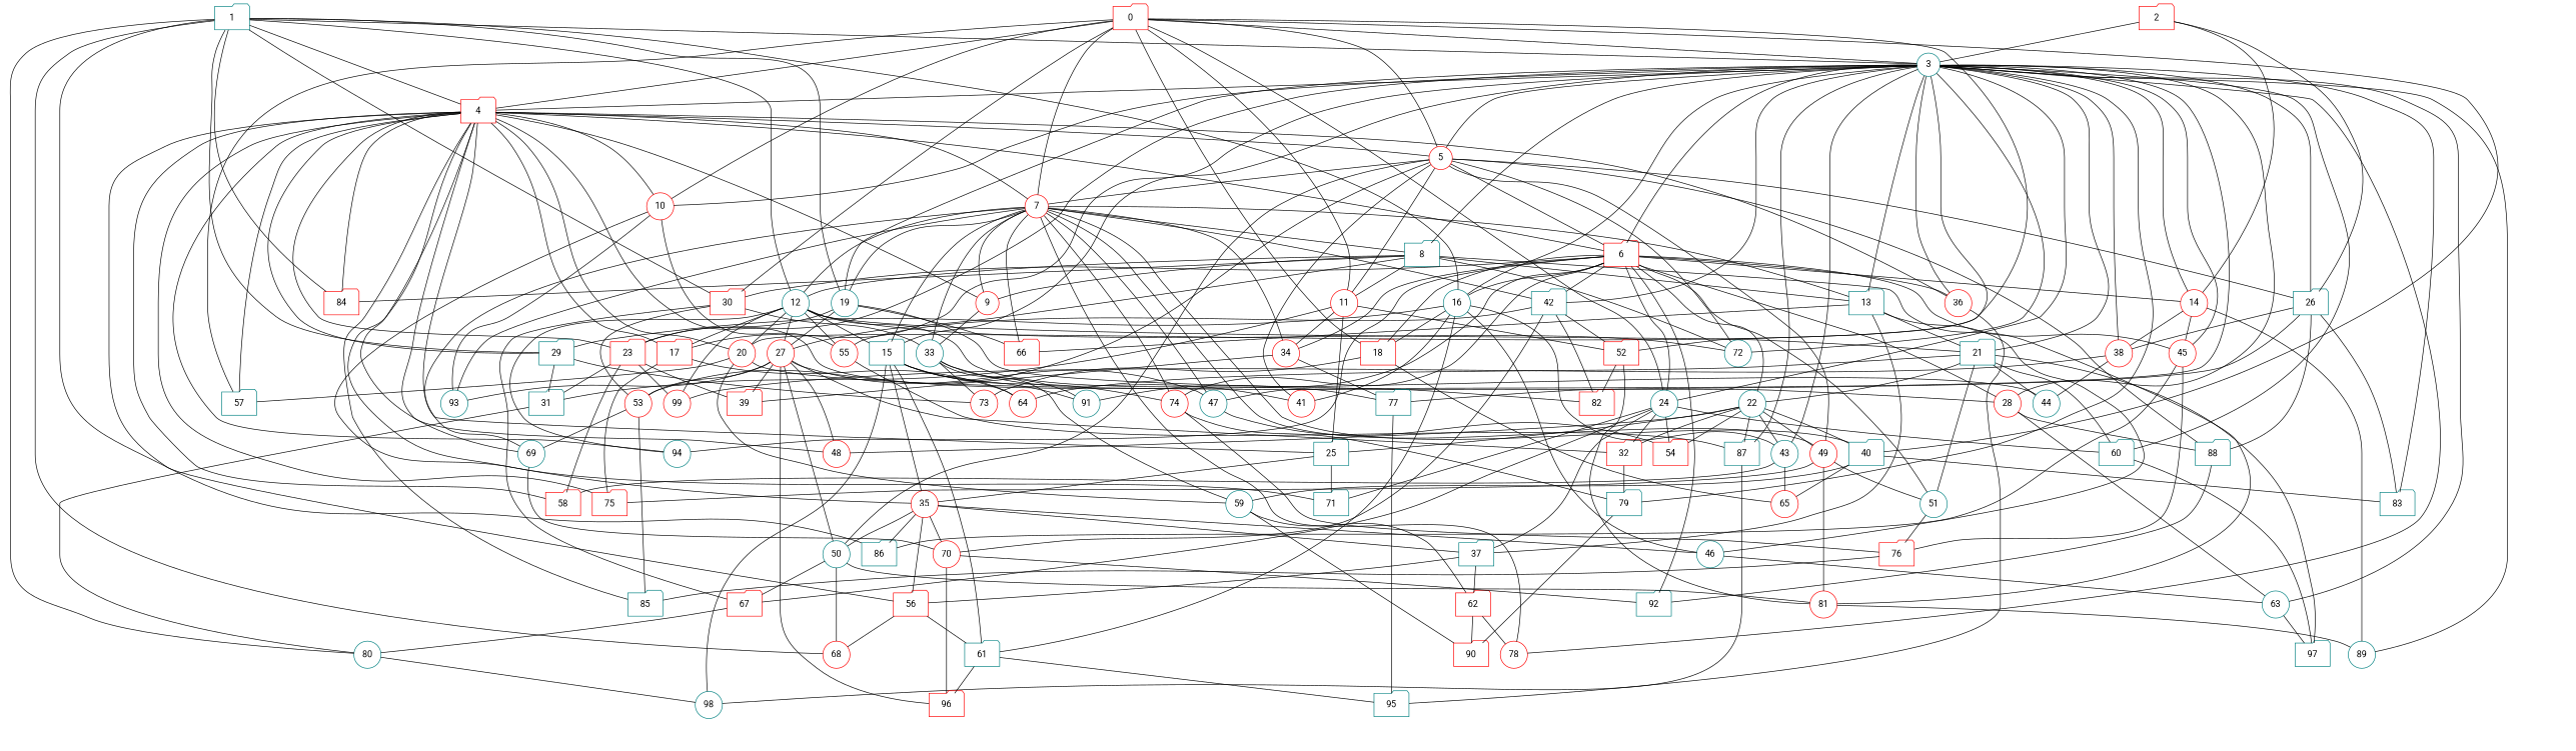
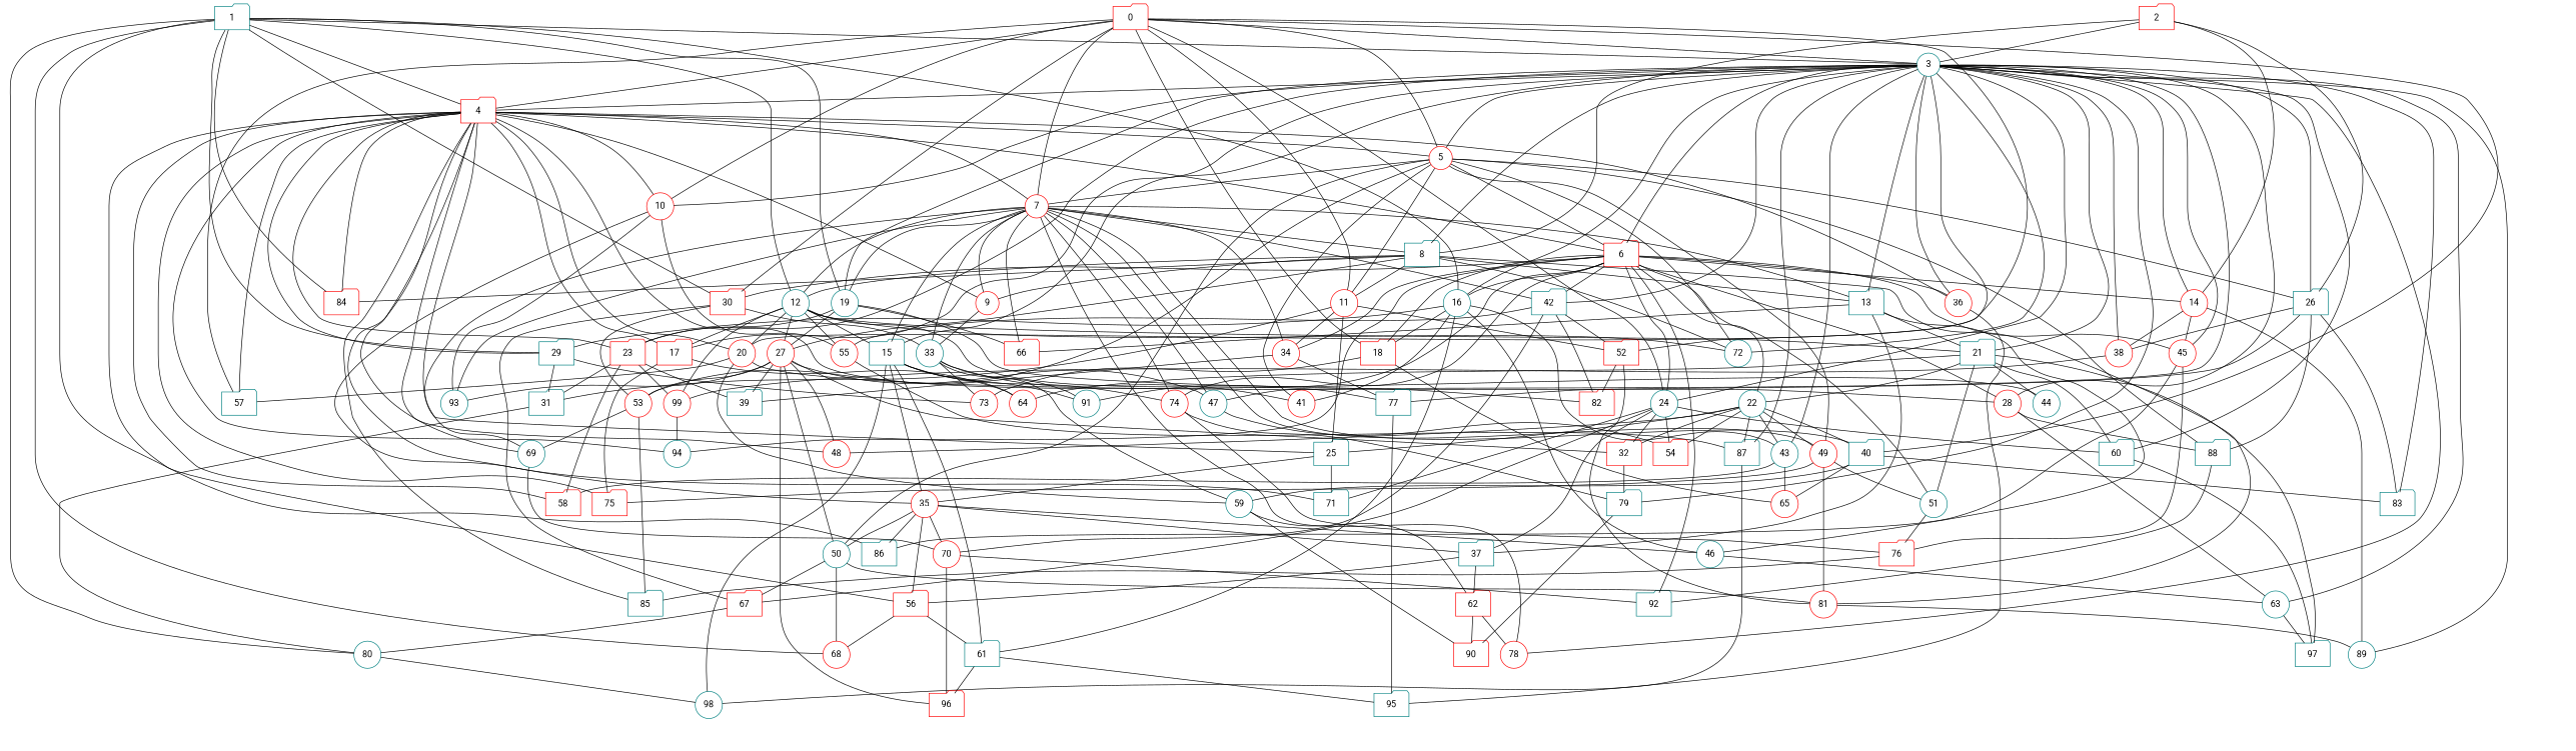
  strict graph {
    fontname=Roboto
    node [color=red fontname=Roboto shape=circle]
    edge [fontname=Roboto is_available=True prob=1.0]
    0 [shape=folder]
    3 [color=teal]
    4 [shape=folder]
    5
    7
    10
    11
    18 [shape=folder]
    20
    24 [color=teal]
    30 [shape=folder]
    40 [color=teal shape=folder]
    57 [color=teal shape=folder]
    16 [color=teal]
    19 [color=teal]
    8 [color=teal shape=folder]
    14
    26 [color=teal shape=folder]
    6 [shape=folder]
    13 [color=teal shape=folder]
    15 [color=teal shape=folder]
    17 [shape=folder]
    21 [color=teal shape=folder]
    23 [shape=folder]
    28
    36
    38
    42 [color=teal shape=folder]
    43 [color=teal]
    45
    47 [color=teal]
    52 [shape=folder]
    60 [color=teal shape=folder]
    63 [color=teal]
    72 [color=teal]
    78
    79 [color=teal shape=folder]
    83 [color=teal shape=folder]
    87 [color=teal shape=folder]
    89 [color=teal]
    29 [color=teal shape=folder]
    84 [shape=folder]
    9
    25 [color=teal shape=folder]
    44 [color=teal]
    48
    56 [shape=folder]
    58 [shape=folder]
    69 [color=teal]
    71 [color=teal shape=folder]
    75 [shape=folder]
    85 [color=teal shape=folder]
    94 [color=teal]
    41
    49
    50 [color=teal]
    53
    88 [color=teal shape=folder]
    12 [color=teal]
    34
    74
    33 [color=teal]
    66 [shape=folder]
    93 [color=teal]
    35
    55
    31 [color=teal shape=folder]
    65
    73
    59 [color=teal]
    37 [color=teal shape=folder]
    32 [shape=folder]
    54 [shape=folder]
    67 [shape=folder]
    1 [color=teal shape=folder]
    68
    80 [color=teal]
    86 [color=teal shape=folder]
    27
    77 [color=teal shape=folder]
    99
    46 [color=teal]
    61 [color=teal shape=folder]
    82 [shape=folder]
    98 [color=teal]
    2 [shape=folder]
    81
    22 [color=teal]
    51 [color=teal]
    91 [color=teal]
    92 [color=teal shape=folder]
    64
    97 [color=teal shape=folder]
-   39 [shape=folder]
+   39 [color=teal shape=folder]
    95 [color=teal shape=folder]
    70
    76 [shape=folder]
    90 [shape=folder]
    96 [shape=folder]
    62 [shape=folder]
    0 -- 3 [prob=0.353692035718]
    0 -- 4 [prob=0.820473157103]
    0 -- 5 [prob=0.239355552521]
    0 -- 7 [prob=0.876767616951]
    0 -- 10 [prob=0.713434480933]
    0 -- 11
    0 -- 18 [prob=0.917041112291]
    0 -- 20 [prob=0.043168856378]
    0 -- 24 [prob=0.631572242409]
    0 -- 30 [prob=0.200813213759]
    0 -- 40 [prob=0.33400037649]
    0 -- 57 [prob=0.462092977515]
    3 -- 4 [prob=0.431556492768]
    3 -- 5 [prob=0.811700890086]
    3 -- 10 [prob=0.286820700565]
    3 -- 24 [prob=0.996349767717]
    3 -- 16 [prob=0.759183089714]
    3 -- 19 [prob=0.760550629298]
    3 -- 8 [prob=0.833159297012]
    3 -- 14 [prob=0.658665550821]
    3 -- 26 [prob=0.0939554709791]
    3 -- 6 [prob=0.323666783009]
    3 -- 13 [prob=0.389265970315]
    3 -- 15
    3 -- 17 [prob=0.526439498907]
    3 -- 21 [prob=0.374674273664]
    3 -- 23 [prob=0.383323380355]
    3 -- 28
    3 -- 36
    3 -- 38 [prob=0.338452268993]
    3 -- 42 [prob=0.621436871962]
    3 -- 43 [prob=0.447967197827]
    3 -- 45 [prob=0.721804853637]
    3 -- 47
    3 -- 52 [prob=0.201407168284]
    3 -- 60 [prob=0.710967103605]
    3 -- 63 [prob=0.498353540373]
    3 -- 72 [prob=0.369434158101]
    3 -- 78 [prob=0.526249123718]
    3 -- 79 [prob=0.277549335345]
    3 -- 83 [prob=0.544492277269]
    3 -- 87
    3 -- 89 [prob=0.726371246402]
    4 -- 5 [prob=0.00967006784767]
    4 -- 7 [prob=0.456699420477]
    4 -- 10 [prob=0.091205823124]
    4 -- 20
    4 -- 57
    4 -- 6 [prob=0.737973192955]
    4 -- 17 [prob=0.00210064231097]
    4 -- 23
    4 -- 36 [prob=0.35586225934]
    4 -- 29
    4 -- 84 [prob=0.757732715928]
    4 -- 9 [prob=0.798939993026]
    4 -- 25 [prob=0.229218921128]
    4 -- 44
    4 -- 48 [prob=0.381612168761]
    4 -- 56
    4 -- 58 [prob=0.0569116334971]
    4 -- 69
    4 -- 71 [prob=0.255297165873]
    4 -- 75 [prob=0.524254578397]
    4 -- 85 [prob=0.255172624465]
    4 -- 94 [prob=0.537571975228]
    5 -- 7
    5 -- 11 [prob=0.0424901926225]
    5 -- 26 [prob=0.00263648369693]
    5 -- 6
    5 -- 72
    5 -- 41 [prob=0.934990578129]
    5 -- 49 [prob=0.75952192767]
    5 -- 50
    5 -- 53 [prob=0.680628596914]
    5 -- 88 [prob=0.0198394993416]
    7 -- 40
    7 -- 19 [prob=0.174119815223]
    7 -- 8 [prob=0.0754946847756]
    7 -- 13
    7 -- 15 [prob=0.745576693492]
    7 -- 42 [prob=0.679751076828]
    7 -- 47 [prob=0.922674189604]
    7 -- 78 [prob=0.841035494235]
    7 -- 9 [prob=0.00704868817557]
    7 -- 69
    7 -- 49
    7 -- 12
    7 -- 34
    7 -- 74
    7 -- 33 [prob=0.0227887589009]
    7 -- 66 [prob=0.374504503051]
    7 -- 93
    10 -- 93 [prob=0.878728425055]
    10 -- 35
    10 -- 55 [prob=0.0428562520843]
    11 -- 52
    11 -- 25 [prob=0.750269682663]
    11 -- 34 [prob=0.0022891287645]
    11 -- 31 [prob=0.0978714646953]
    18 -- 65 [prob=0.248703281466]
    18 -- 73 [prob=0.0255825070492]
    20 -- 57 [prob=0.626829366196]
    20 -- 28 [prob=0.0776541935889]
    20 -- 59 [prob=0.633757497038]
    24 -- 60 [prob=0.574211179884]
    24 -- 71 [prob=0.368351204478]
    24 -- 37
    24 -- 32 [prob=0.747058023208]
    24 -- 54 [prob=0.47293950659]
    24 -- 67 [prob=0.306822345327]
    30 -- 53 [prob=0.895331869423]
    30 -- 33
    30 -- 67 [prob=0.535699389803]
    40 -- 83 [prob=0.710191110794]
    40 -- 65
    40 -- 59 [prob=0.667254581583]
    16 -- 18 [prob=0.552087368045]
    16 -- 43 [prob=0.656279087776]
    16 -- 29 [prob=0.96092336735]
    16 -- 41 [prob=0.0173422019707]
    16 -- 46
    16 -- 61 [prob=0.590291800808]
    19 -- 23 [prob=0.467536712875]
    19 -- 66 [prob=0.163124714569]
    19 -- 27 [prob=0.0999116843429]
    19 -- 82
    8 -- 11 [prob=0.0584296023078]
    8 -- 13 [prob=0.206884824598]
    8 -- 72 [prob=0.763025145037]
    8 -- 84 [prob=0.612914261474]
    8 -- 9 [prob=0.255324252029]
    8 -- 12 [prob=0.125948356418]
    8 -- 27 [prob=0.170612295746]
    8 -- 81
    14 -- 38 [prob=0.378207932265]
    14 -- 45 [prob=0.553760501421]
    14 -- 89 [prob=0.626817243125]
    26 -- 38 [prob=0.68606845555]
    26 -- 83
    26 -- 88 [prob=0.27932661598]
    26 -- 77 [prob=0.547232188469]
    6 -- 18
    6 -- 24 [prob=0.388312422104]
    6 -- 30 [prob=0.28629059935]
    6 -- 16
    6 -- 14 [prob=0.221460024854]
    6 -- 28 [prob=0.841767867363]
    6 -- 36
    6 -- 42 [prob=0.287799116525]
    6 -- 45 [prob=0.906833919223]
    6 -- 94 [prob=0.402455371384]
    6 -- 34 [prob=0.230784895122]
    6 -- 74
    6 -- 22 [prob=0.379781308281]
    6 -- 51 [prob=0.420751268053]
    6 -- 91 [prob=0.691973572262]
    6 -- 92 [prob=0.787914389435]
    13 -- 21 [prob=0.487102846755]
    13 -- 66 [prob=0.995191515192]
    13 -- 37
    13 -- 46
    15 -- 74 [prob=0.04667555222]
    15 -- 35 [prob=0.849301792403]
    15 -- 61
    15 -- 98 [prob=0.148896285139]
    15 -- 91 [prob=0.328219873998]
    15 -- 64 [prob=0.778639743485]
    17 -- 75
    17 -- 64 [prob=0.441516499079]
    21 -- 60 [prob=0.323209165014]
    21 -- 44 [prob=0.0116616234878]
    21 -- 22 [prob=0.499461927153]
    21 -- 51
    21 -- 64 [prob=0.482730406374]
    21 -- 97 [prob=0.337627759648]
    23 -- 58
    23 -- 31
    23 -- 99 [prob=0.663409188642]
    23 -- 39 [prob=0.486244545447]
    28 -- 63 [prob=0.171802234574]
    28 -- 88 [prob=0.543237366494]
    36 -- 95 [prob=0.259574898502]
-   38 -- 44 [prob=0.450854316754]
    38 -- 99 [prob=0.391627394451]
    42 -- 52 [prob=0.903092979528]
    42 -- 55
    42 -- 82
    42 -- 70
    43 -- 58 [prob=0.636277093659]
    43 -- 65
    45 -- 86
    45 -- 76 [prob=0.866598505085]
    47 -- 54 [prob=0.212906030754]
    52 -- 82
    52 -- 81
    60 -- 97 [prob=0.49116550645]
    63 -- 97
    79 -- 90 [prob=0.663917846921]
    87 -- 98 [prob=0.85477029848]
    29 -- 31 [prob=0.305556768189]
    29 -- 73 [prob=0.501697910763]
    9 -- 33 [prob=0.565003050866]
    25 -- 71
    25 -- 35 [prob=0.395216258616]
    56 -- 68 [prob=0.420997778236]
    56 -- 61 [prob=0.0499348164561]
    69 -- 70 [prob=0.883334962573]
    49 -- 75
    49 -- 81 [prob=0.684346434995]
    49 -- 51
    50 -- 67
    50 -- 68
    50 -- 81 [prob=0.612588857585]
    53 -- 69 [prob=0.18035066175]
    53 -- 85 [prob=0.0313056684132]
    88 -- 92 [prob=0.858826346429]
    12 -- 20 [prob=0.594412172933]
    12 -- 15
    12 -- 17 [prob=0.829982436264]
    12 -- 21 [prob=0.583734498244]
    12 -- 72
-   12 -- 94
+   99 -- 94
    12 -- 55
    12 -- 27
    12 -- 77 [prob=0.275059102969]
    12 -- 99
    34 -- 77 [prob=0.503696630874]
    34 -- 39 [prob=0.676614469615]
    74 -- 79
    74 -- 76
    33 -- 41 [prob=0.681417818983]
    33 -- 73 [prob=0.197300544967]
    33 -- 59 [prob=0.302450746525]
    33 -- 91
    35 -- 56
    35 -- 50 [prob=0.251163052501]
    35 -- 37 [prob=0.655341942685]
    35 -- 86 [prob=0.842144279352]
    35 -- 46 [prob=0.0952088508632]
    35 -- 70 [prob=0.621624356965]
    55 -- 87 [prob=0.601169656322]
    31 -- 80 [prob=0.452418690303]
    59 -- 90 [prob=0.742128452472]
    59 -- 62 [prob=0.384826940835]
    37 -- 56 [prob=0.371140473516]
    37 -- 62 [prob=0.0852875414732]
    32 -- 79
    67 -- 80 [prob=0.328452216278]
    1 -- 3 [prob=0.719840166079]
    1 -- 4 [prob=0.535914351716]
    1 -- 30 [prob=0.340649315112]
    1 -- 16 [prob=0.802940424644]
    1 -- 19 [prob=0.461748156524]
    1 -- 29 [prob=0.38056667757]
    1 -- 84 [prob=0.794121440274]
    1 -- 12
    1 -- 68 [prob=0.859049168193]
    1 -- 80
    1 -- 86 [prob=0.749256099445]
    80 -- 98 [prob=0.093464278981]
    27 -- 47
    27 -- 48 [prob=0.263770111261]
    27 -- 50
    27 -- 53 [prob=0.687696629857]
    27 -- 93 [prob=0.404272781737]
    27 -- 32 [prob=0.526920462874]
    27 -- 39
    27 -- 96 [prob=0.0511520346637]
    77 -- 95 [prob=0.782684878088]
    46 -- 63 [prob=0.271350172964]
    61 -- 95 [prob=0.988078236809]
    61 -- 96
    2 -- 3 [prob=0.868020273428]
+   2 -- 8 [prob=0.107736164192]
    2 -- 14 [prob=0.228542050949]
    2 -- 26
    81 -- 89 [prob=0.540037978493]
    22 -- 40 [prob=0.02773225467]
    22 -- 43 [prob=0.0636368443057]
    22 -- 87 [prob=0.520389218667]
    22 -- 25 [prob=0.974856949155]
    22 -- 48 [prob=0.942709025034]
    22 -- 49 [prob=0.531056361037]
    22 -- 32 [prob=0.588629223945]
    22 -- 54
    51 -- 76
    70 -- 92
    70 -- 96 [prob=0.354796185697]
    76 -- 85 [prob=0.494797759319]
    62 -- 78 [prob=0.687125115267]
    62 -- 90 [prob=0.146812781839]
  }
